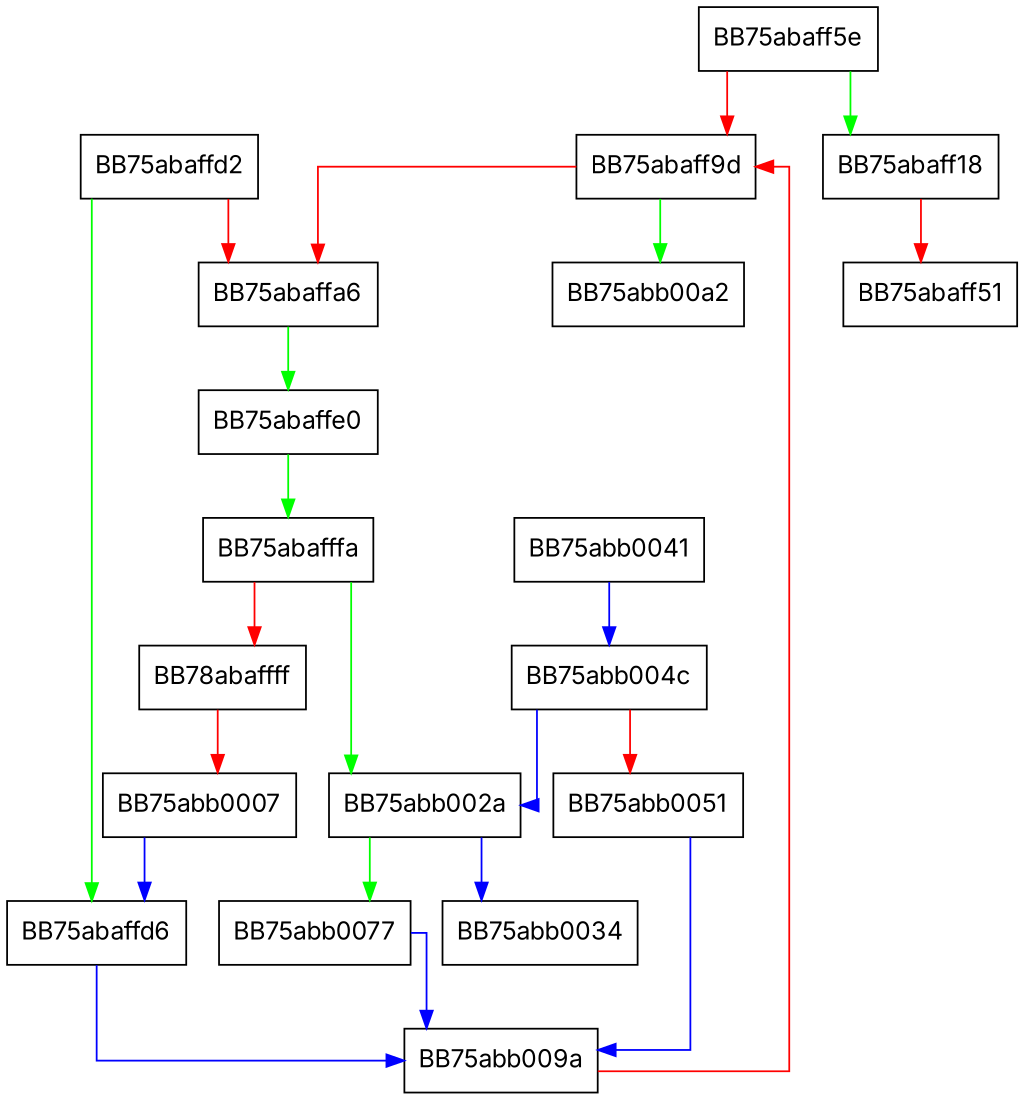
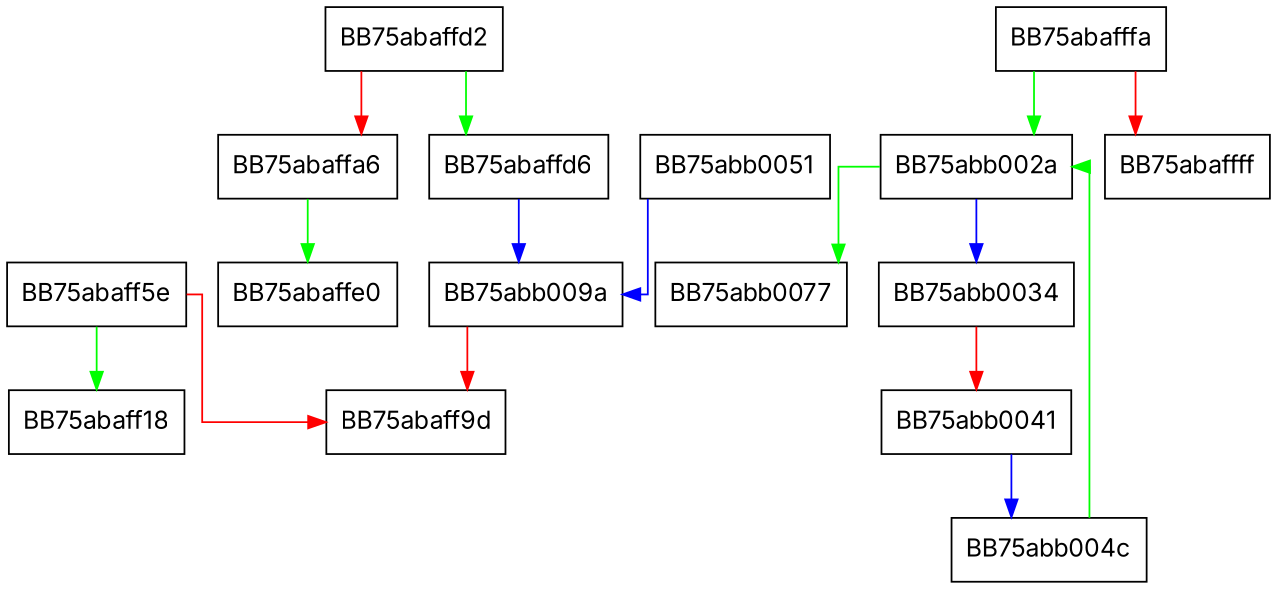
  digraph {
    fontname=Inter
    splines=ortho
    node [fontname=Inter shape=box]
    edge [color=red fontname=Inter]
    BB75abaff18
-   BB75abaff51
    BB75abaff5e
    BB75abaff9d
-   BB75abb00a2
    BB75abaffa6
    BB75abaffe0
    BB75abafffa
    BB75abaffd2
    BB75abaffd6
    BB75abb002a
-   BB75abaffff [label=BB78abaffff]
+   BB75abaffff
    BB75abb009a
    BB75abb0077
    BB75abb0034
-   BB75abb0007
    BB75abb0041
    BB75abb004c
    BB75abb0051
-   BB75abaff18 -> BB75abaff51
    BB75abaff5e -> BB75abaff18 [color=green]
    BB75abaff5e -> BB75abaff9d
-   BB75abaff9d -> BB75abb00a2 [color=green]
-   BB75abaff9d -> BB75abaffa6
    BB75abaffa6 -> BB75abaffe0 [color=green]
-   BB75abaffe0 -> BB75abafffa [color=green]
    BB75abafffa -> BB75abb002a [color=green]
    BB75abafffa -> BB75abaffff
    BB75abaffd2 -> BB75abaffa6
    BB75abaffd2 -> BB75abaffd6 [color=green]
    BB75abaffd6 -> BB75abb009a [color=blue]
    BB75abb002a -> BB75abb0077 [color=green]
    BB75abb002a -> BB75abb0034 [color=blue]
-   BB75abaffff -> BB75abb0007
    BB75abb009a -> BB75abaff9d
-   BB75abb0077 -> BB75abb009a [color=blue]
-   BB75abb0007 -> BB75abaffd6 [color=blue]
+   BB75abb0034 -> BB75abb0041
    BB75abb0041 -> BB75abb004c [color=blue]
-   BB75abb004c -> BB75abb002a [color=blue]
-   BB75abb004c -> BB75abb0051
+   BB75abb004c -> BB75abb002a [color=green]
    BB75abb0051 -> BB75abb009a [color=blue]
  }
